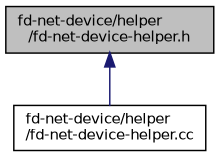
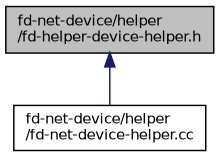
  digraph {
    node [color=black fontname=Helvetica fontsize=10 shape=record style=filled]
-   n1 [fillcolor=grey75 fontcolor=black height=0.2 label="fd-net-device/helper\l/fd-net-device-helper.h" width=0.4]
+   n1 [fillcolor=grey75 fontcolor=black height=0.2 label="fd-net-device/helper\l/fd-helper-device-helper.h" width=0.4]
    n2 [fillcolor=white height=0.2 label="fd-net-device/helper\l/fd-net-device-helper.cc" width=0.4]
    n1 -> n2 [color=midnightblue dir=back fontname=Helvetica fontsize=10 labelfontname=Helvetica labelfontsize=10 style=solid]
  }
